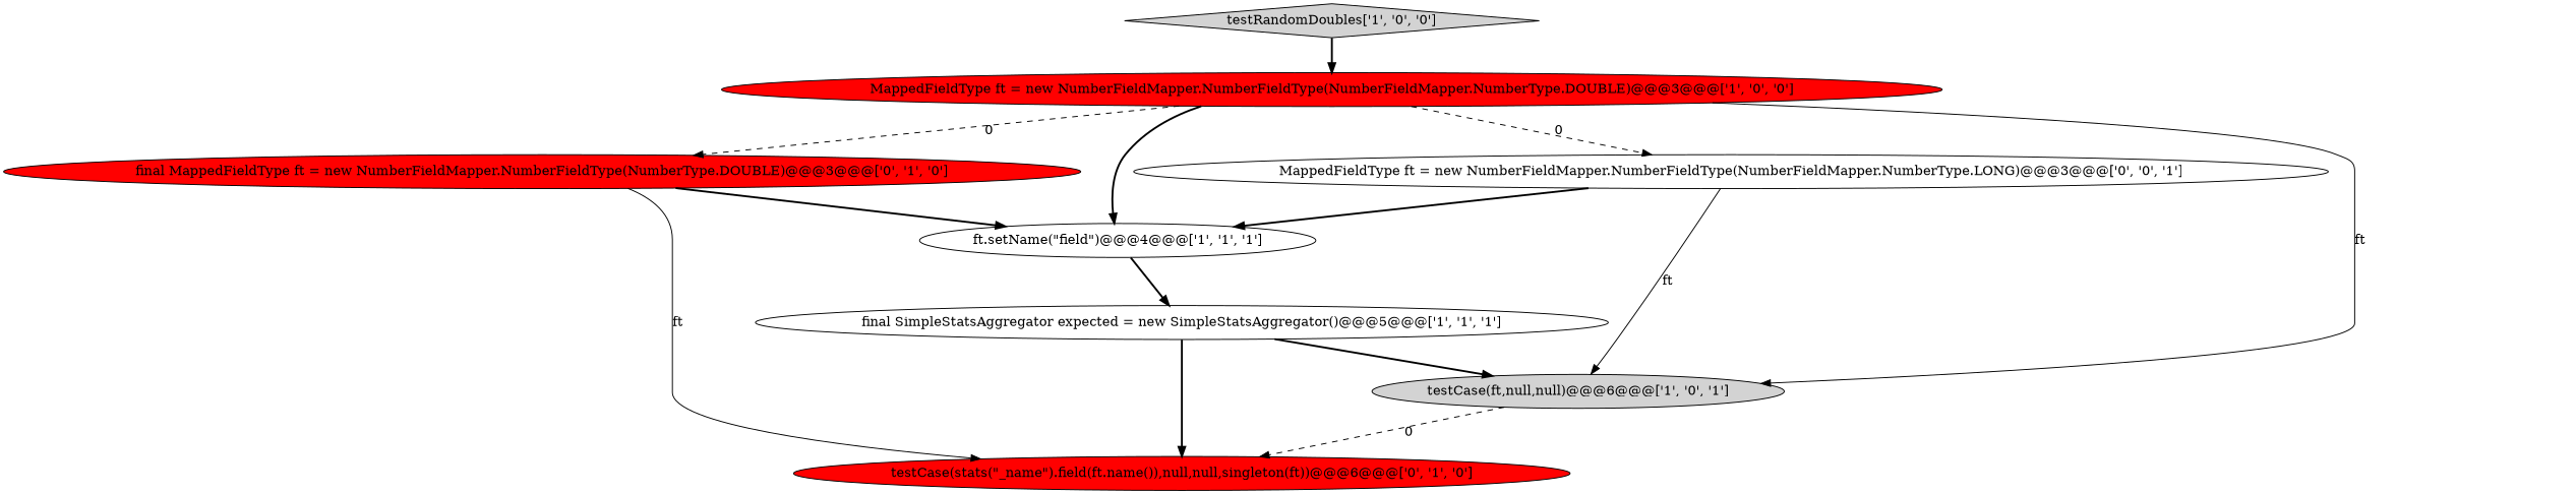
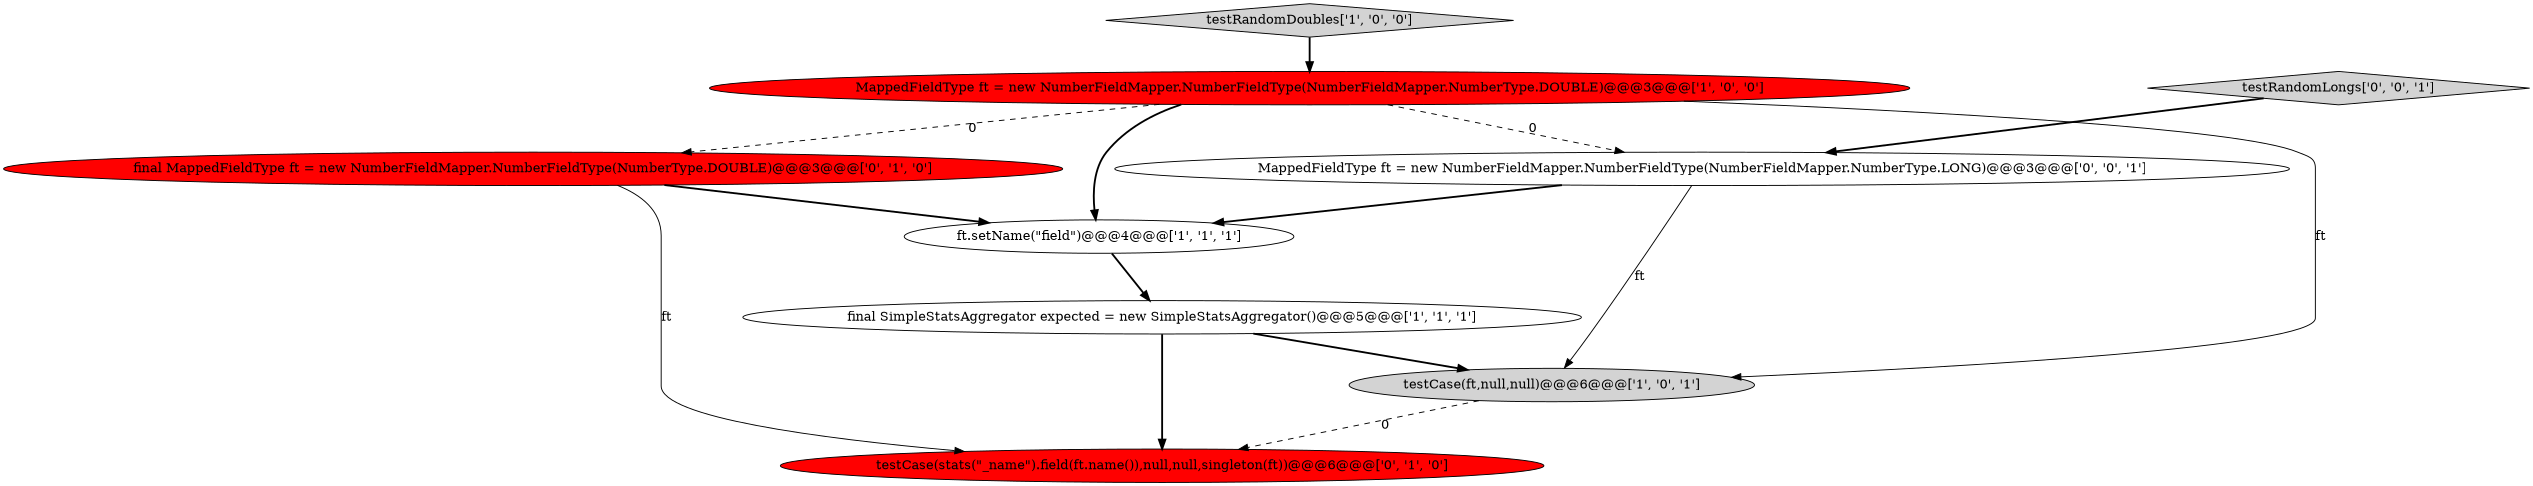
  digraph {
    node [fillcolor=red shape=ellipse style=filled]
    edge [style=bold]
    n1 [label="final MappedFieldType ft = new NumberFieldMapper.NumberFieldType(NumberType.DOUBLE)@@@3@@@['0', '1', '0']"]
    n2 [label="testCase(stats(\"_name\").field(ft.name()),null,null,singleton(ft))@@@6@@@['0', '1', '0']"]
    n3 [fillcolor=white label="ft.setName(\"field\")@@@4@@@['1', '1', '1']"]
    n4 [fillcolor=white label="final SimpleStatsAggregator expected = new SimpleStatsAggregator()@@@5@@@['1', '1', '1']"]
    n5 [fillcolor=lightgray label="testRandomDoubles['1', '0', '0']" shape=diamond]
    n6 [label="MappedFieldType ft = new NumberFieldMapper.NumberFieldType(NumberFieldMapper.NumberType.DOUBLE)@@@3@@@['1', '0', '0']"]
    n7 [fillcolor=white label="MappedFieldType ft = new NumberFieldMapper.NumberFieldType(NumberFieldMapper.NumberType.LONG)@@@3@@@['0', '0', '1']"]
    n8 [fillcolor=lightgray label="testCase(ft,null,null)@@@6@@@['1', '0', '1']"]
+   n9 [fillcolor=lightgray label="testRandomLongs['0', '0', '1']" shape=diamond]
    n1 -> n2 [label=ft style=solid]
    n1 -> n3
    n3 -> n4
    n4 -> n2
    n4 -> n8
    n5 -> n6
    n6 -> n1 [label=0 style=dashed]
    n6 -> n3
    n6 -> n7 [label=0 style=dashed]
    n6 -> n8 [label=ft style=solid]
    n7 -> n3
    n7 -> n8 [label=ft style=solid]
    n8 -> n2 [label=0 style=dashed]
+   n9 -> n7
  }
